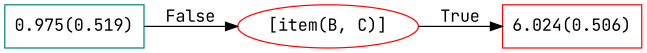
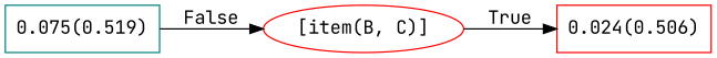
  digraph {
    fontname="JetBrains Mono"
    rankdir=LR
    node [color=red fontname="JetBrains Mono" shape=box]
    edge [fontname="JetBrains Mono"]
    n1 [label="[item(B, C)]" shape=""]
-   n2 [label="6.024(0.506)"]
-   n3 [color=teal label="0.975(0.519)"]
+   n2 [label="0.024(0.506)"]
+   n3 [color=teal label="0.075(0.519)"]
    n1 -> n2 [label=True]
    n3 -> n1 [label=False]
  }
